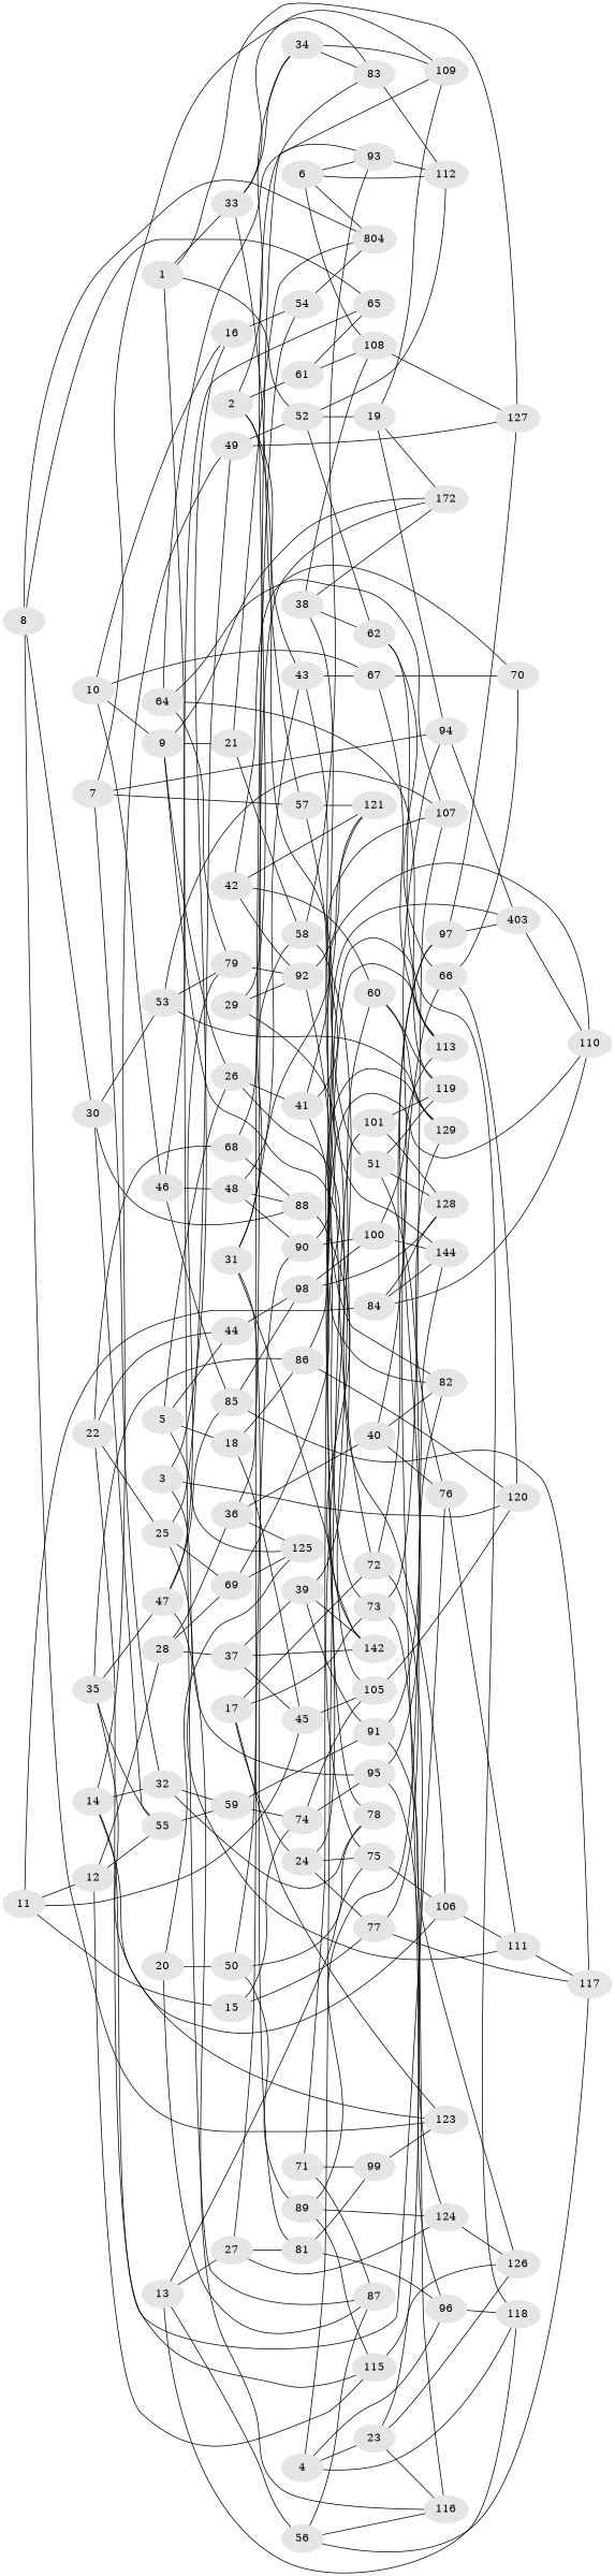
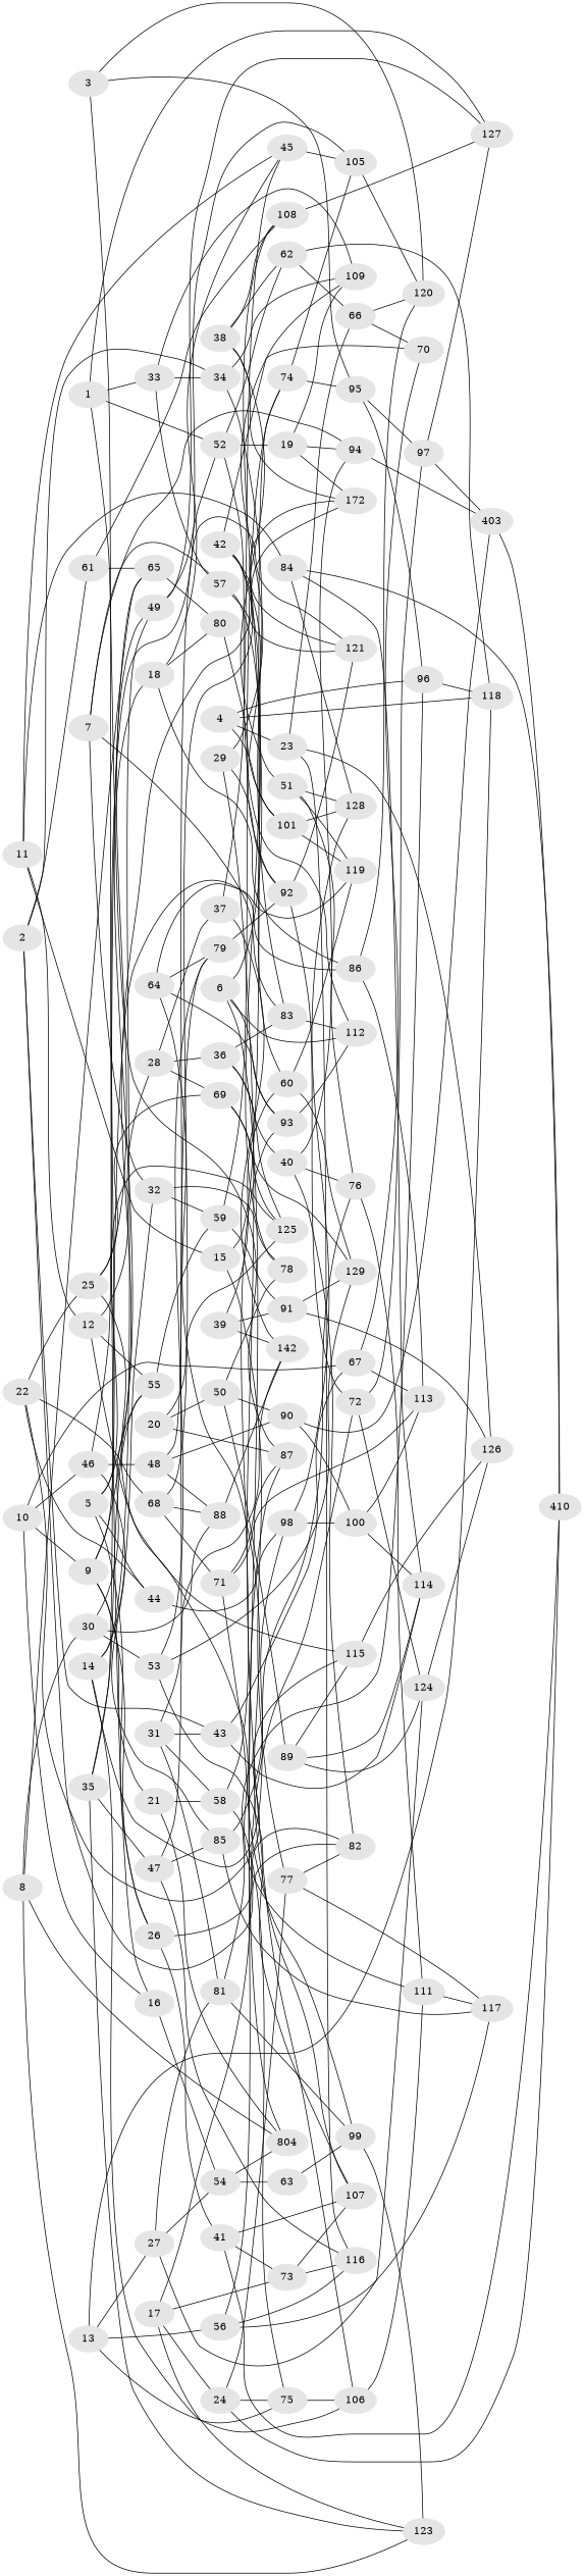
  graph {
    rankdir=LR
    node [color=gray90 style=filled]
    1
    33
    52
    87
    127
    34
    57
    109
    112
    19
    62
    2
    43
    61
    82
    83
    67
-   114 [label=144]
+   114
    108
    65
    3
    16
    95
    120
    54
+   63
    99
    96
    97
    4
    23
    101
    118
    66
    116
    126
    119
    128
    5
    18
    26
    44
    125
    45
+   80
    86
    41
    98
    6
    93
    n51 [label=804]
    7
    32
    94
    78
    59
    121
    n58 [label=403]
    8
    30
    123
    55
    53
    88
    9
    21
    n67 [label=172]
    105
    58
    10
    46
    48
    85
    70
    113
    11
    12
    15
    84
    28
    115
    74
    77
-   110
+   110 [label=410]
    69
    36
    37
    13
    27
    56
    75
    81
    124
    117
    106
    14
    49
    76
    111
    29
    92
    17
    24
    72
    73
    107
    20
    50
    90
    89
    22
    25
    68
    71
    129
    40
    n117 [label=142]
    39
    79
    31
    91
    35
    47
    60
    38
    51
    42
    100
    64
    1 -- 33
    1 -- 52
    1 -- 87
    1 -- 127
    33 -- 34
    33 -- 57
    33 -- 109
    52 -- 112
    52 -- 19
    52 -- 62
    34 -- 109
    34 -- 83
    57 -- 78
    57 -- 121
    19 -- 109
    19 -- 94
    19 -- n67
    62 -- 118
    62 -- 66
    2 -- 34
    2 -- 43
    2 -- 61
    2 -- 82
    43 -- 67
    43 -- 114
    61 -- 108
    61 -- 65
    83 -- 112
    67 -- 70
    67 -- 113
    108 -- 127
+   65 -- 80
    3 -- 16
    3 -- 95
    3 -- 120
    16 -- 54
    95 -- 96
    95 -- 97
+   54 -- 63
    54 -- n51
+   63 -- 99
    99 -- 123
    96 -- 118
    97 -- 127
    97 -- n58
    4 -- 96
    4 -- 23
    4 -- 101
    4 -- 118
    23 -- 66
    23 -- 116
    23 -- 126
    101 -- 119
    101 -- 128
    66 -- 120
    66 -- 70
    5 -- 18
    5 -- 26
    5 -- 44
    5 -- 125
    18 -- 45
+   18 -- 80
    18 -- 86
    26 -- 82
    26 -- 41
    44 -- 98
    45 -- 105
+   80 -- 101
    86 -- 120
    86 -- 113
    41 -- 110
    41 -- 73
    41 -- 107
    98 -- 128
    98 -- 100
    6 -- 112
    6 -- 108
    6 -- 93
    6 -- n51
    93 -- 112
    7 -- 57
    7 -- 83
    7 -- 32
    7 -- 94
    32 -- 78
    32 -- 59
    94 -- n58
    59 -- 74
    59 -- 91
    n58 -- 110
    8 -- 65
    8 -- n51
    8 -- 30
    8 -- 123
    30 -- 55
    30 -- 53
    30 -- 88
    55 -- 59
    53 -- 107
    53 -- 129
    53 -- 79
    88 -- n117
    9 -- 26
    9 -- 21
    9 -- n67
    9 -- 105
    21 -- n51
    21 -- 58
    105 -- 120
    58 -- 93
    58 -- 75
    10 -- 67
    10 -- 16
    10 -- 9
    10 -- 46
    46 -- 65
    46 -- 48
    46 -- 85
    48 -- 121
    48 -- 88
    48 -- 90
    85 -- 98
    85 -- 117
    11 -- 45
    11 -- 12
    11 -- 15
    11 -- 84
    12 -- 55
    12 -- 28
    12 -- 115
    15 -- 74
    15 -- 77
    84 -- 114
    84 -- 128
    84 -- 110
    28 -- 69
    28 -- 36
    28 -- 37
    115 -- 126
    74 -- 95
    74 -- 105
    77 -- 82
    77 -- 117
    69 -- 125
    69 -- 129
    36 -- 83
    36 -- 125
    36 -- 40
    37 -- 45
    37 -- n117
-   37 -- 39
    13 -- 118
    13 -- 27
    13 -- 56
    13 -- 75
    27 -- 54
    27 -- 81
    27 -- 124
    56 -- 87
    56 -- 116
    56 -- 117
    75 -- 106
    81 -- 99
    81 -- 96
    124 -- 126
    106 -- 111
    14 -- 32
    14 -- 106
    14 -- 49
    14 -- 76
    49 -- 52
    49 -- 127
    76 -- 111
    111 -- 117
    29 -- 109
    29 -- 106
    29 -- 92
    92 -- 121
    92 -- 72
    17 -- 123
    17 -- 24
    17 -- 72
    17 -- 73
    24 -- 77
    24 -- 110
    24 -- 75
    72 -- 97
    72 -- 124
    73 -- 116
    73 -- 107
    20 -- 87
    20 -- 125
    20 -- 50
    50 -- 78
    50 -- 90
    50 -- 89
    90 -- n58
    90 -- 100
    89 -- 114
    89 -- 115
    89 -- 124
    22 -- 44
    22 -- 115
    22 -- 25
    22 -- 68
    25 -- 69
    25 -- 49
    25 -- 111
    68 -- 88
    68 -- n67
+   68 -- 71
    71 -- 87
    71 -- 99
    71 -- 113
    40 -- 82
    40 -- 94
    40 -- 76
    39 -- n117
    39 -- 91
    39 -- 60
    79 -- 92
    31 -- 43
    31 -- 58
    31 -- 81
    31 -- n117
    91 -- 126
    91 -- 129
    35 -- 86
    35 -- 123
    35 -- 55
    35 -- 47
    47 -- 116
    47 -- 85
    47 -- 79
    60 -- 119
    60 -- 129
    38 -- 62
    38 -- 108
    38 -- n67
    38 -- 51
    51 -- 119
    51 -- 128
    51 -- 76
    42 -- 121
    42 -- 70
    42 -- 92
    42 -- 60
    100 -- 114
    100 -- 113
    64 -- 119
    64 -- 93
    64 -- 107
    64 -- 79
  }
